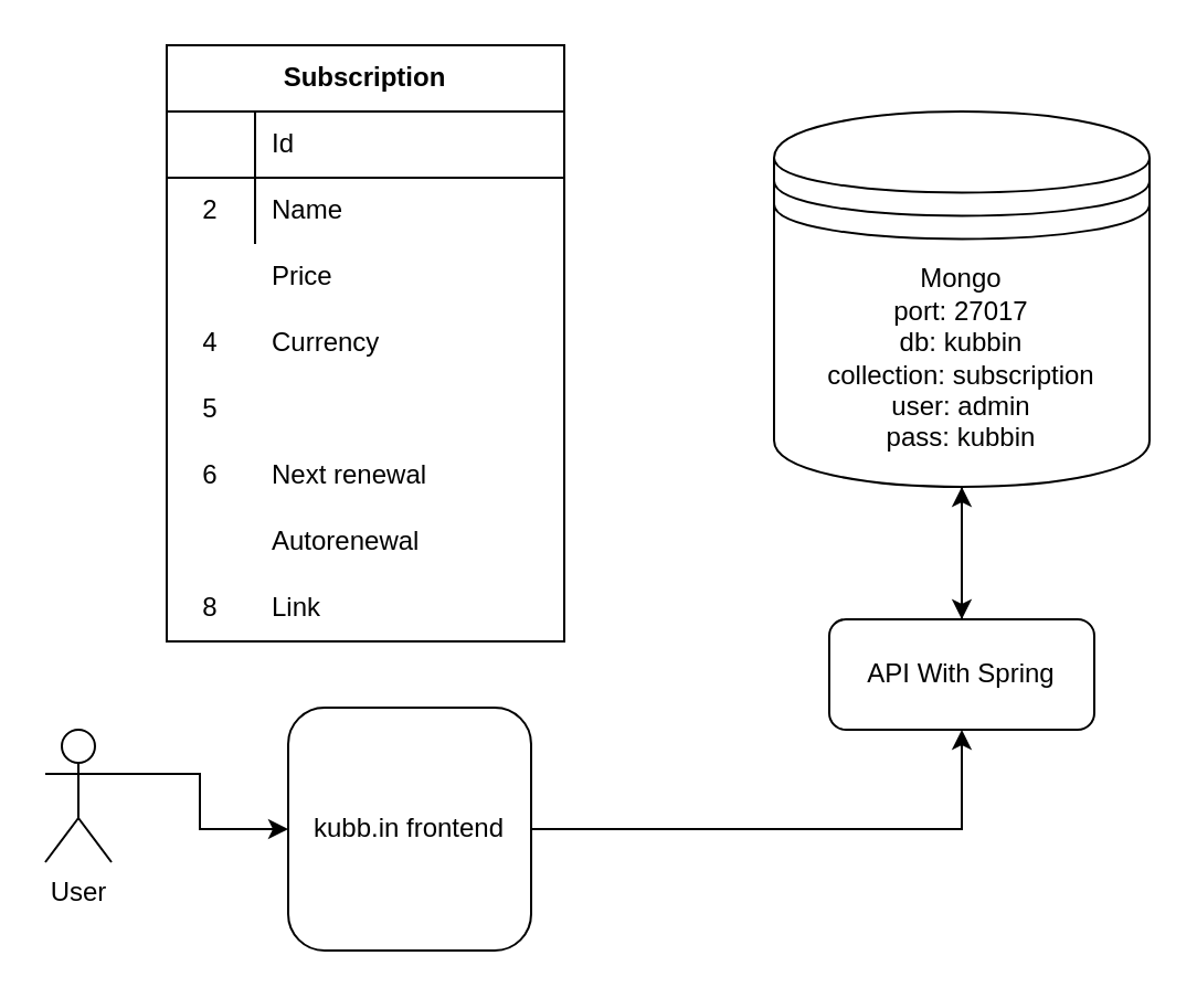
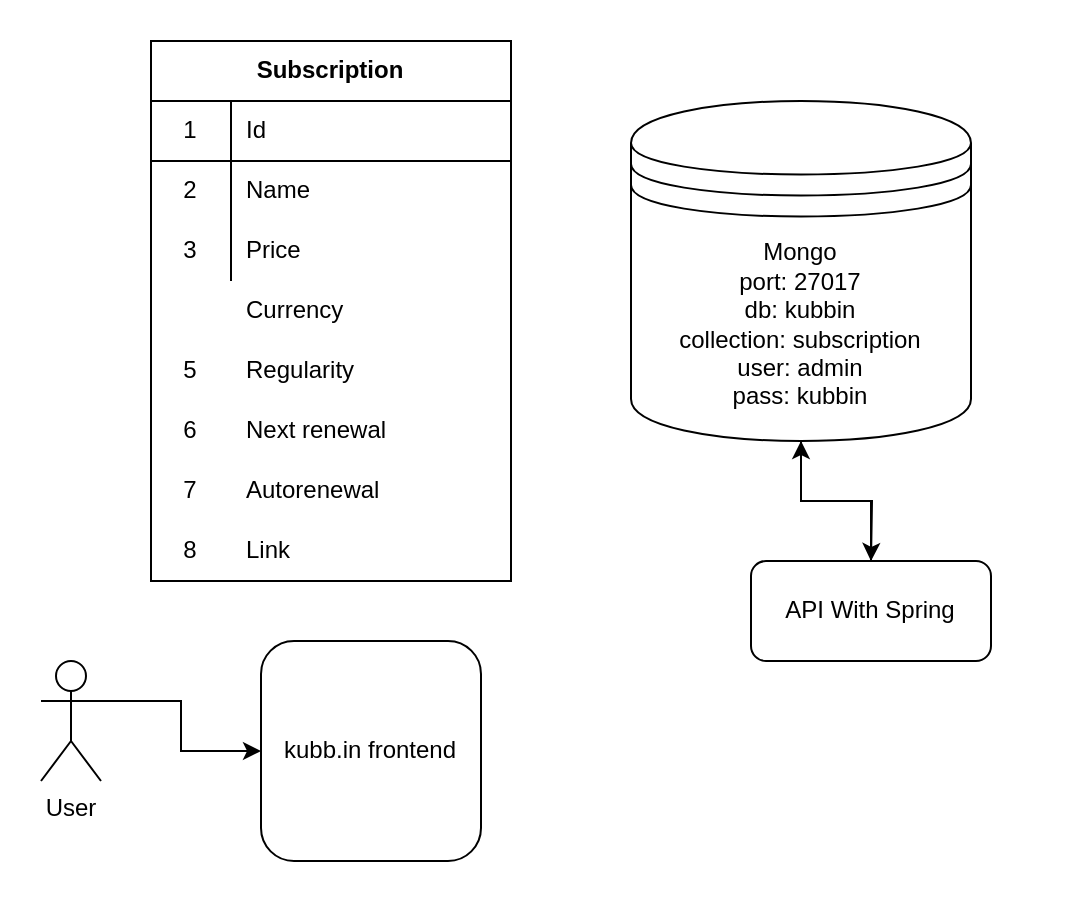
  <mxCell id="0" />
  <mxCell id="1" parent="0" />
  <mxCell id="2" value="Subscription" style="shape=table;html=1;whiteSpace=wrap;startSize=30;container=1;collapsible=0;childLayout=tableLayout;fixedRows=1;rowLines=0;fontStyle=1;align=center;" parent="1" vertex="1"><mxGeometry x="75" y="20" width="180" height="270" as="geometry" /></mxCell>
  <mxCell id="3" value="" style="shape=partialRectangle;html=1;whiteSpace=wrap;collapsible=0;dropTarget=0;pointerEvents=0;fillColor=none;top=0;left=0;bottom=1;right=0;points=[[0,0.5],[1,0.5]];portConstraint=eastwest;" parent="2" vertex="1"><mxGeometry y="30" width="180" height="30" as="geometry" /></mxCell>
+ <mxCell id="4" value="1" style="shape=partialRectangle;html=1;whiteSpace=wrap;connectable=0;fillColor=none;top=0;left=0;bottom=0;right=0;overflow=hidden;" parent="3" vertex="1"><mxGeometry width="40" height="30" as="geometry" /></mxCell>
  <mxCell id="5" value="Id" style="shape=partialRectangle;html=1;whiteSpace=wrap;connectable=0;fillColor=none;top=0;left=0;bottom=0;right=0;align=left;spacingLeft=6;overflow=hidden;" parent="3" vertex="1"><mxGeometry x="40" width="140" height="30" as="geometry" /></mxCell>
  <mxCell id="6" value="" style="shape=partialRectangle;html=1;whiteSpace=wrap;collapsible=0;dropTarget=0;pointerEvents=0;fillColor=none;top=0;left=0;bottom=0;right=0;points=[[0,0.5],[1,0.5]];portConstraint=eastwest;" parent="2" vertex="1"><mxGeometry y="60" width="180" height="30" as="geometry" /></mxCell>
  <mxCell id="7" value="2" style="shape=partialRectangle;html=1;whiteSpace=wrap;connectable=0;fillColor=none;top=0;left=0;bottom=0;right=0;overflow=hidden;" parent="6" vertex="1"><mxGeometry width="40" height="30" as="geometry" /></mxCell>
  <mxCell id="8" value="Name" style="shape=partialRectangle;html=1;whiteSpace=wrap;connectable=0;fillColor=none;top=0;left=0;bottom=0;right=0;align=left;spacingLeft=6;overflow=hidden;" parent="6" vertex="1"><mxGeometry x="40" width="140" height="30" as="geometry" /></mxCell>
  <mxCell id="9" value="" style="shape=partialRectangle;html=1;whiteSpace=wrap;collapsible=0;dropTarget=0;pointerEvents=0;fillColor=none;top=0;left=0;bottom=0;right=0;points=[[0,0.5],[1,0.5]];portConstraint=eastwest;" parent="2" vertex="1"><mxGeometry y="90" width="180" height="30" as="geometry" /></mxCell>
+ <mxCell id="10" value="3" style="shape=partialRectangle;html=1;whiteSpace=wrap;connectable=0;fillColor=none;top=0;left=0;bottom=0;right=0;overflow=hidden;" parent="9" vertex="1"><mxGeometry width="40" height="30" as="geometry" /></mxCell>
  <mxCell id="11" value="Price" style="shape=partialRectangle;html=1;whiteSpace=wrap;connectable=0;fillColor=none;top=0;left=0;bottom=0;right=0;align=left;spacingLeft=6;overflow=hidden;" parent="9" vertex="1"><mxGeometry x="40" width="140" height="30" as="geometry" /></mxCell>
- <mxCell id="12" value="4" style="shape=partialRectangle;html=1;whiteSpace=wrap;connectable=0;fillColor=none;top=0;left=0;bottom=0;right=0;overflow=hidden;" parent="1" vertex="1"><mxGeometry x="75" y="140" width="40" height="30" as="geometry" /></mxCell>
  <mxCell id="13" value="Currency" style="shape=partialRectangle;html=1;whiteSpace=wrap;connectable=0;fillColor=none;top=0;left=0;bottom=0;right=0;align=left;spacingLeft=6;overflow=hidden;" parent="1" vertex="1"><mxGeometry x="115" y="140" width="140" height="30" as="geometry" /></mxCell>
  <mxCell id="14" value="5" style="shape=partialRectangle;html=1;whiteSpace=wrap;connectable=0;fillColor=none;top=0;left=0;bottom=0;right=0;overflow=hidden;" parent="1" vertex="1"><mxGeometry x="75" y="170" width="40" height="30" as="geometry" /></mxCell>
+ <mxCell id="15" value="Regularity" style="shape=partialRectangle;html=1;whiteSpace=wrap;connectable=0;fillColor=none;top=0;left=0;bottom=0;right=0;align=left;spacingLeft=6;overflow=hidden;" parent="1" vertex="1"><mxGeometry x="115" y="170" width="140" height="30" as="geometry" /></mxCell>
  <mxCell id="16" value="6" style="shape=partialRectangle;html=1;whiteSpace=wrap;connectable=0;fillColor=none;top=0;left=0;bottom=0;right=0;overflow=hidden;" parent="1" vertex="1"><mxGeometry x="75" y="200" width="40" height="30" as="geometry" /></mxCell>
  <mxCell id="17" value="Next renewal" style="shape=partialRectangle;html=1;whiteSpace=wrap;connectable=0;fillColor=none;top=0;left=0;bottom=0;right=0;align=left;spacingLeft=6;overflow=hidden;" parent="1" vertex="1"><mxGeometry x="115" y="200" width="140" height="30" as="geometry" /></mxCell>
+ <mxCell id="18" value="7" style="shape=partialRectangle;html=1;whiteSpace=wrap;connectable=0;fillColor=none;top=0;left=0;bottom=0;right=0;overflow=hidden;" parent="1" vertex="1"><mxGeometry x="75" y="230" width="40" height="30" as="geometry" /></mxCell>
  <mxCell id="19" value="Autorenewal" style="shape=partialRectangle;html=1;whiteSpace=wrap;connectable=0;fillColor=none;top=0;left=0;bottom=0;right=0;align=left;spacingLeft=6;overflow=hidden;" parent="1" vertex="1"><mxGeometry x="115" y="230" width="140" height="30" as="geometry" /></mxCell>
  <mxCell id="20" value="8" style="shape=partialRectangle;html=1;whiteSpace=wrap;connectable=0;fillColor=none;top=0;left=0;bottom=0;right=0;overflow=hidden;" parent="1" vertex="1"><mxGeometry x="75" y="260" width="40" height="30" as="geometry" /></mxCell>
  <mxCell id="21" value="Link" style="shape=partialRectangle;html=1;whiteSpace=wrap;connectable=0;fillColor=none;top=0;left=0;bottom=0;right=0;align=left;spacingLeft=6;overflow=hidden;" parent="1" vertex="1"><mxGeometry x="115" y="260" width="140" height="30" as="geometry" /></mxCell>
  <mxCell id="22" style="edgeStyle=orthogonalEdgeStyle;rounded=0;orthogonalLoop=1;jettySize=auto;html=1;" parent="1" source="23" edge="1"><mxGeometry relative="1" as="geometry"><mxPoint x="435" y="280" as="targetPoint" /></mxGeometry></mxCell>
- <mxCell id="23" value="Mongo&lt;br&gt;port: 27017&lt;br&gt;db: kubbin&lt;br&gt;collection: subscription&lt;br&gt;user: admin&lt;br&gt;pass: kubbin" style="shape=datastore;whiteSpace=wrap;html=1;" parent="1" vertex="1"><mxGeometry x="350" y="50" width="170" height="170" as="geometry" /></mxCell>
+ <mxCell id="23" value="Mongo&lt;br&gt;port: 27017&lt;br&gt;db: kubbin&lt;br&gt;collection: subscription&lt;br&gt;user: admin&lt;br&gt;pass: kubbin" style="shape=datastore;whiteSpace=wrap;html=1;" parent="1" vertex="1"><mxGeometry x="315" y="50" width="170" height="170" as="geometry" /></mxCell>
  <mxCell id="24" style="edgeStyle=orthogonalEdgeStyle;rounded=0;orthogonalLoop=1;jettySize=auto;html=1;entryX=0.5;entryY=1;entryDx=0;entryDy=0;" parent="1" source="25" target="23" edge="1"><mxGeometry relative="1" as="geometry" /></mxCell>
  <mxCell id="25" value="API With Spring" style="rounded=1;whiteSpace=wrap;html=1;" parent="1" vertex="1"><mxGeometry x="375" y="280" width="120" height="50" as="geometry" /></mxCell>
  <mxCell id="26" style="edgeStyle=orthogonalEdgeStyle;rounded=0;orthogonalLoop=1;jettySize=auto;html=1;exitX=1;exitY=0.333;exitDx=0;exitDy=0;exitPerimeter=0;" parent="1" source="27" target="29" edge="1"><mxGeometry relative="1" as="geometry" /></mxCell>
  <mxCell id="27" value="User" style="shape=umlActor;verticalLabelPosition=bottom;verticalAlign=top;html=1;outlineConnect=0;" parent="1" vertex="1"><mxGeometry x="20" y="330" width="30" height="60" as="geometry" /></mxCell>
- <mxCell id="28" style="edgeStyle=orthogonalEdgeStyle;rounded=0;orthogonalLoop=1;jettySize=auto;html=1;entryX=0.5;entryY=1;entryDx=0;entryDy=0;" parent="1" source="29" target="25" edge="1"><mxGeometry relative="1" as="geometry" /></mxCell>
  <mxCell id="29" value="kubb.in frontend" style="whiteSpace=wrap;html=1;aspect=fixed;rounded=1;" parent="1" vertex="1"><mxGeometry x="130" y="320" width="110" height="110" as="geometry" /></mxCell>
